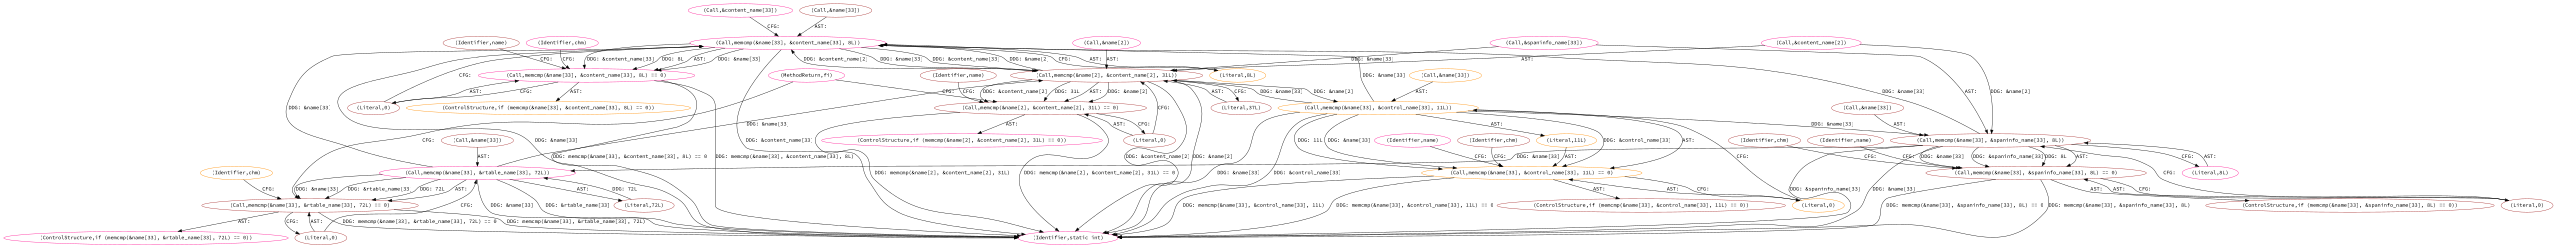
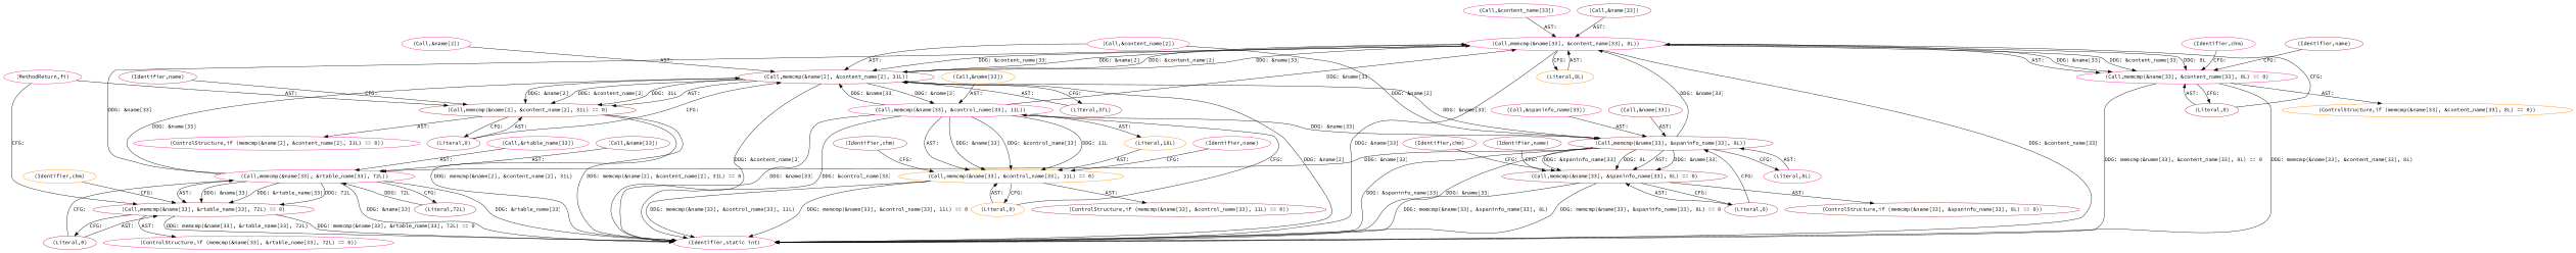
  digraph {
    fontname="Source Code Pro"
    node [color=brown fontname="Source Code Pro"]
    edge [fontname="Source Code Pro"]
    n1 [color=deeppink label="(Call,memcmp(&name[33], &content_name[33], 8L))"]
    n2 [label="(Call,memcmp(&name[2], &content_name[2], 31L))"]
    n3 [color=deeppink label="(Call,memcmp(&name[33], &content_name[33], 8L) == 0)"]
    n4 [color=deeppink label="(Identifier,static int)"]
    n5 [color=darkorange label="(Literal,8L)"]
-   n6 [color=darkorange label="(Call,memcmp(&name[33], &control_name[33], 11L))"]
+   n6 [color=deeppink label="(Call,memcmp(&name[33], &control_name[33], 11L))"]
    n7 [label="(Call,memcmp(&name[33], &spaninfo_name[33], 8L))"]
    n8 [color=darkorange label="(Call,memcmp(&name[33], &control_name[33], 11L) == 0)"]
-   n9 [color=darkorange label="(Literal,11L)"]
+   n9 [color=darkorange label="(Literal,18L)"]
    n10 [label="(Call,memcmp(&name[2], &content_name[2], 31L) == 0)"]
    n11 [label="(Literal,37L)"]
    n12 [color=darkorange label="(ControlStructure,if (memcmp(&name[33], &content_name[33], 8L) == 0))"]
    n13 [label="(Literal,0)"]
    n14 [color=deeppink label="(Call,memcmp(&name[33], &rtable_name[33], 72L))"]
    n15 [label="(Call,memcmp(&name[33], &spaninfo_name[33], 8L) == 0)"]
    n16 [color=deeppink label="(Literal,8L)"]
    n17 [color=darkorange label="(Literal,0)"]
    n18 [label="(ControlStructure,if (memcmp(&name[33], &control_name[33], 11L) == 0))"]
    n19 [label="(Call,memcmp(&name[33], &rtable_name[33], 72L) == 0)"]
    n20 [label="(Literal,72L)"]
    n21 [color=deeppink label="(ControlStructure,if (memcmp(&name[2], &content_name[2], 31L) == 0))"]
    n22 [label="(Literal,0)"]
    n23 [color=deeppink label="(ControlStructure,if (memcmp(&name[33], &rtable_name[33], 72L) == 0))"]
    n24 [label="(Literal,0)"]
    n25 [label="(ControlStructure,if (memcmp(&name[33], &spaninfo_name[33], 8L) == 0))"]
    n26 [label="(Literal,0)"]
    n27 [color=deeppink label="(Call,&content_name[33])"]
    n28 [label="(Identifier,name)"]
    n29 [label="(Identifier,name)"]
    n30 [label="(Identifier,chm)"]
    n31 [color=deeppink label="(Identifier,name)"]
    n32 [color=deeppink label="(Call,&name[2])"]
    n33 [color=deeppink label="(MethodReturn,fi)"]
    n34 [label="(Call,&name[33])"]
    n35 [label="(Identifier,chm)"]
    n36 [label="(Identifier,name)"]
    n37 [color=darkorange label="(Call,&name[33])"]
+   n38 [color=deeppink label="(Call,&rtable_name[33])"]
    n39 [color=deeppink label="(Identifier,chm)"]
    n40 [color=deeppink label="(Call,&content_name[2])"]
    n41 [label="(Call,&name[33])"]
    n42 [color=deeppink label="(Call,&spaninfo_name[33])"]
    n43 [label="(Call,&name[33])"]
    n44 [color=darkorange label="(Identifier,chm)"]
    n1 -> n2 [label="DDG: &name[33]"]
    n1 -> n2 [label="DDG: &content_name[33]"]
    n1 -> n3 [label="AST: "]
    n1 -> n3 [label="DDG: &name[33]"]
    n1 -> n3 [label="DDG: &content_name[33]"]
    n1 -> n3 [label="DDG: 8L"]
    n1 -> n4 [label="DDG: &name[33]"]
    n1 -> n4 [label="DDG: &content_name[33]"]
    n1 -> n5 [label="CFG: "]
    n2 -> n1 [label="DDG: &name[2]"]
    n2 -> n1 [label="DDG: &content_name[2]"]
    n2 -> n4 [label="DDG: &name[2]"]
    n2 -> n4 [label="DDG: &content_name[2]"]
    n2 -> n6 [label="DDG: &name[2]"]
    n2 -> n10 [label="AST: "]
    n2 -> n10 [label="DDG: &name[2]"]
    n2 -> n10 [label="DDG: &content_name[2]"]
    n2 -> n10 [label="DDG: 31L"]
    n2 -> n11 [label="CFG: "]
    n3 -> n4 [label="DDG: memcmp(&name[33], &content_name[33], 8L) == 0"]
    n3 -> n4 [label="DDG: memcmp(&name[33], &content_name[33], 8L)"]
    n3 -> n12 [label="AST: "]
    n3 -> n13 [label="CFG: "]
    n5 -> n1 [label="AST: "]
    n6 -> n1 [label="DDG: &name[33]"]
    n6 -> n2 [label="DDG: &name[33]"]
    n6 -> n4 [label="DDG: &name[33]"]
    n6 -> n4 [label="DDG: &control_name[33]"]
    n6 -> n7 [label="DDG: &name[33]"]
    n6 -> n8 [label="AST: "]
    n6 -> n8 [label="DDG: &name[33]"]
    n6 -> n8 [label="DDG: &control_name[33]"]
    n6 -> n8 [label="DDG: 11L"]
    n6 -> n9 [label="AST: "]
    n7 -> n1 [label="DDG: &name[33]"]
-   n42 -> n2 [label="DDG: &name[33]"]
+   n7 -> n2 [label="DDG: &name[33]"]
    n7 -> n4 [label="DDG: &spaninfo_name[33]"]
    n7 -> n4 [label="DDG: &name[33]"]
    n7 -> n14 [label="DDG: &name[33]"]
    n7 -> n15 [label="AST: "]
    n7 -> n15 [label="DDG: &name[33]"]
    n7 -> n15 [label="DDG: &spaninfo_name[33]"]
    n7 -> n15 [label="DDG: 8L"]
    n7 -> n16 [label="CFG: "]
    n8 -> n4 [label="DDG: memcmp(&name[33], &control_name[33], 11L)"]
    n8 -> n4 [label="DDG: memcmp(&name[33], &control_name[33], 11L) == 0"]
    n8 -> n17 [label="CFG: "]
    n8 -> n18 [label="AST: "]
    n9 -> n8 [label="AST: "]
    n10 -> n4 [label="DDG: memcmp(&name[2], &content_name[2], 31L)"]
    n10 -> n4 [label="DDG: memcmp(&name[2], &content_name[2], 31L) == 0"]
    n10 -> n21 [label="AST: "]
    n10 -> n22 [label="CFG: "]
    n11 -> n2 [label="AST: "]
    n13 -> n1 [label="CFG: "]
    n13 -> n3 [label="AST: "]
    n14 -> n1 [label="DDG: &name[33]"]
    n14 -> n2 [label="DDG: &name[33]"]
    n14 -> n4 [label="DDG: &name[33]"]
    n14 -> n4 [label="DDG: &rtable_name[33]"]
    n14 -> n19 [label="AST: "]
    n14 -> n19 [label="DDG: &name[33]"]
    n14 -> n19 [label="DDG: &rtable_name[33]"]
    n14 -> n19 [label="DDG: 72L"]
-   n14 -> n20 [label="AST: "]
+   n14 -> n20 [label="CFG: "]
    n15 -> n4 [label="DDG: memcmp(&name[33], &spaninfo_name[33], 8L)"]
    n15 -> n4 [label="DDG: memcmp(&name[33], &spaninfo_name[33], 8L) == 0"]
    n15 -> n25 [label="AST: "]
    n15 -> n26 [label="CFG: "]
    n16 -> n7 [label="AST: "]
    n17 -> n6 [label="CFG: "]
    n17 -> n8 [label="AST: "]
    n19 -> n4 [label="DDG: memcmp(&name[33], &rtable_name[33], 72L)"]
    n19 -> n4 [label="DDG: memcmp(&name[33], &rtable_name[33], 72L) == 0"]
    n19 -> n23 [label="AST: "]
    n19 -> n24 [label="CFG: "]
    n20 -> n14 [label="DDG: 72L"]
    n22 -> n2 [label="CFG: "]
    n22 -> n10 [label="AST: "]
    n24 -> n14 [label="CFG: "]
    n24 -> n19 [label="AST: "]
    n26 -> n7 [label="CFG: "]
    n26 -> n15 [label="AST: "]
-   n27 -> n1 [label="CFG: "]
+   n27 -> n1 [label="AST: "]
    n28 -> n3 [label="CFG: "]
    n29 -> n10 [label="CFG: "]
    n30 -> n15 [label="CFG: "]
    n31 -> n8 [label="CFG: "]
    n32 -> n2 [label="AST: "]
-   n33 -> n10 [label="CFG: "]
+   n33 -> n10 [label="AST: "]
    n33 -> n19 [label="CFG: "]
    n34 -> n1 [label="AST: "]
    n35 -> n8 [label="CFG: "]
    n36 -> n15 [label="CFG: "]
    n37 -> n6 [label="AST: "]
+   n38 -> n14 [label="AST: "]
    n39 -> n3 [label="CFG: "]
    n40 -> n2 [label="AST: "]
    n40 -> n7 [label="DDG: &name[2]"]
    n41 -> n14 [label="AST: "]
    n42 -> n7 [label="AST: "]
    n43 -> n7 [label="AST: "]
    n44 -> n19 [label="CFG: "]
  }
